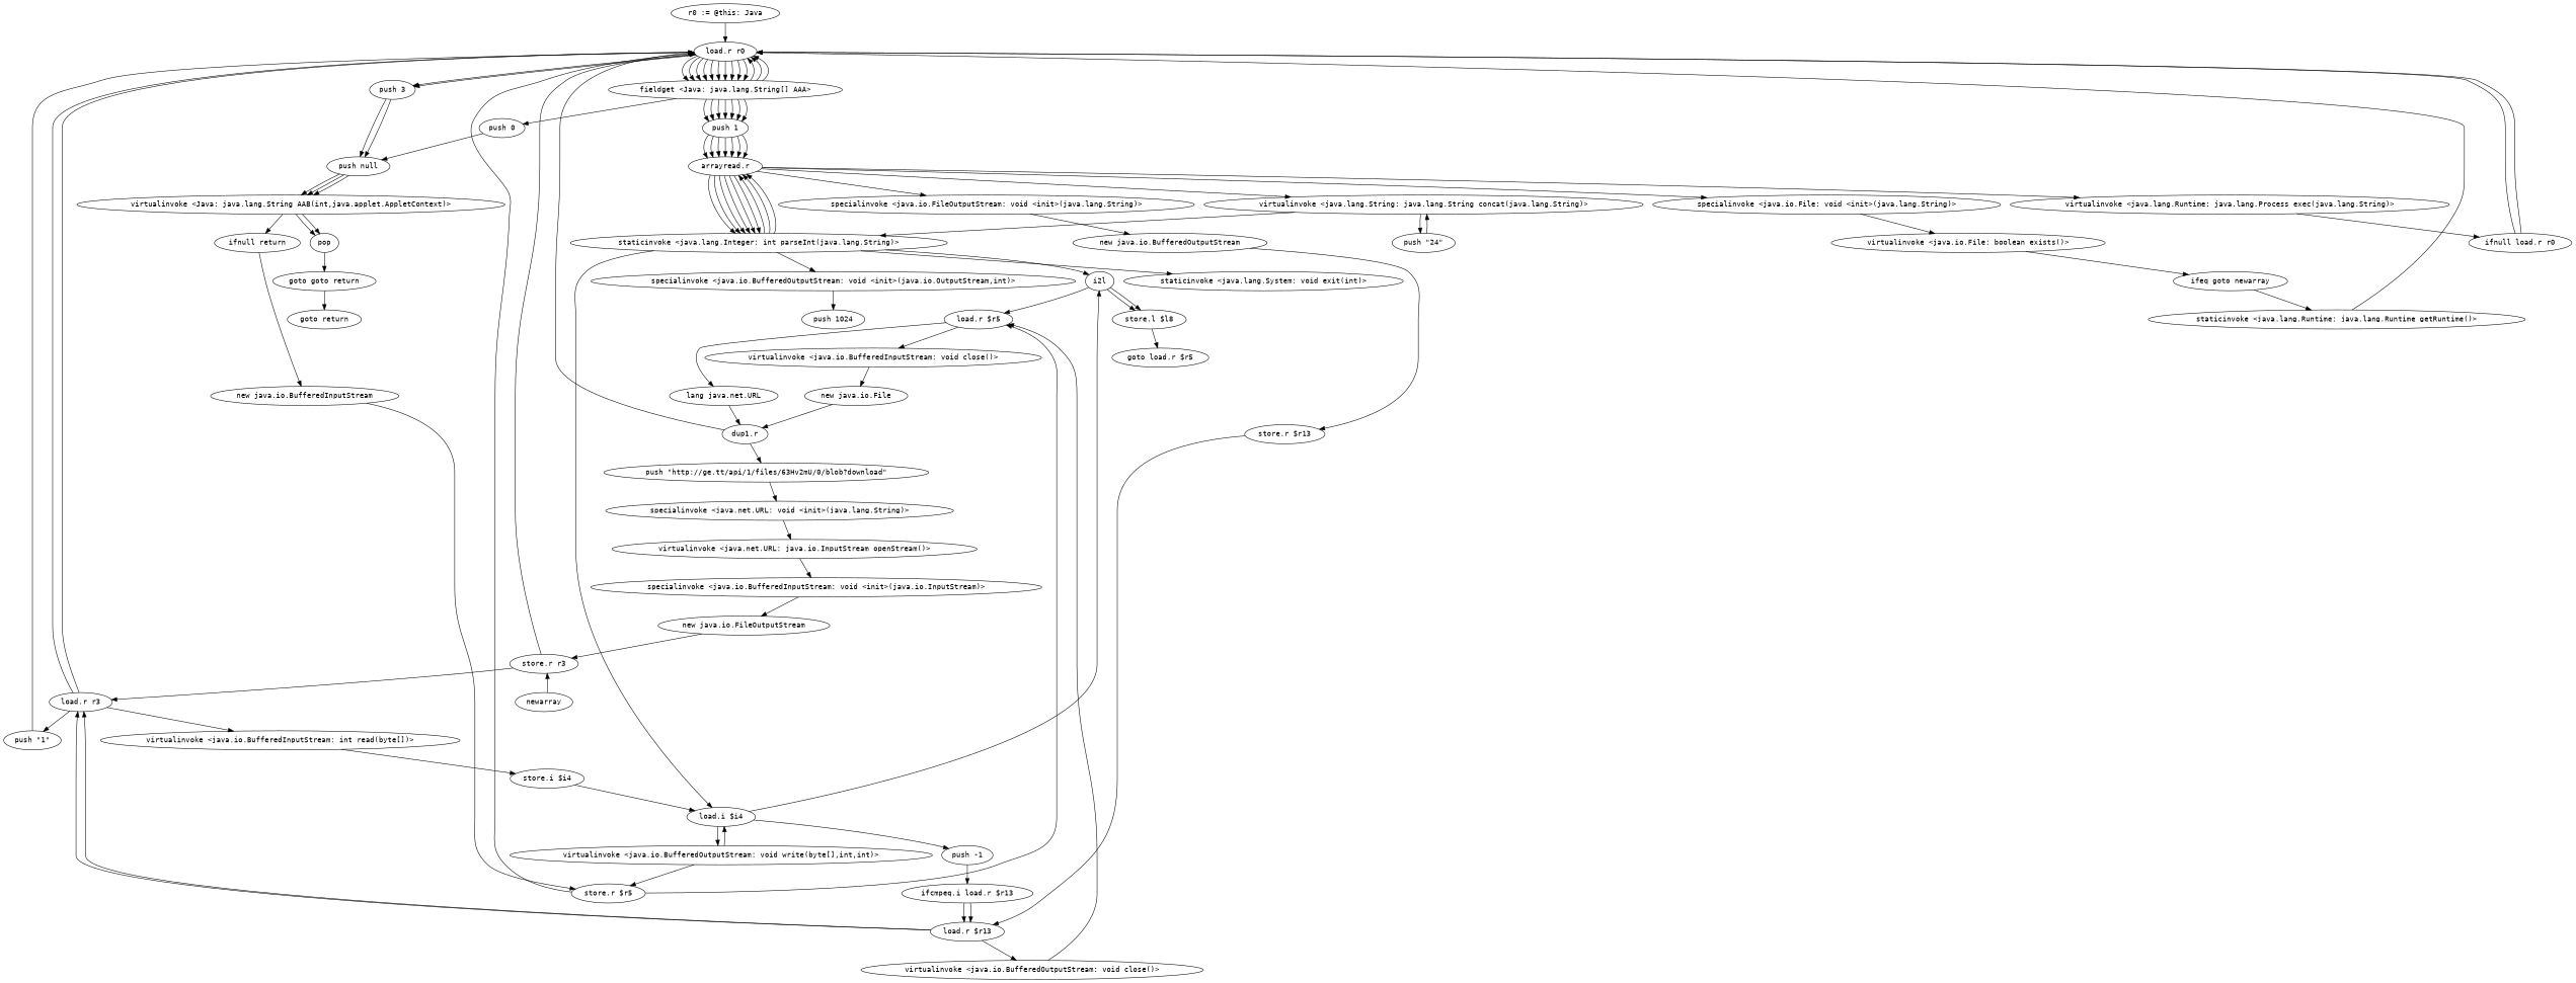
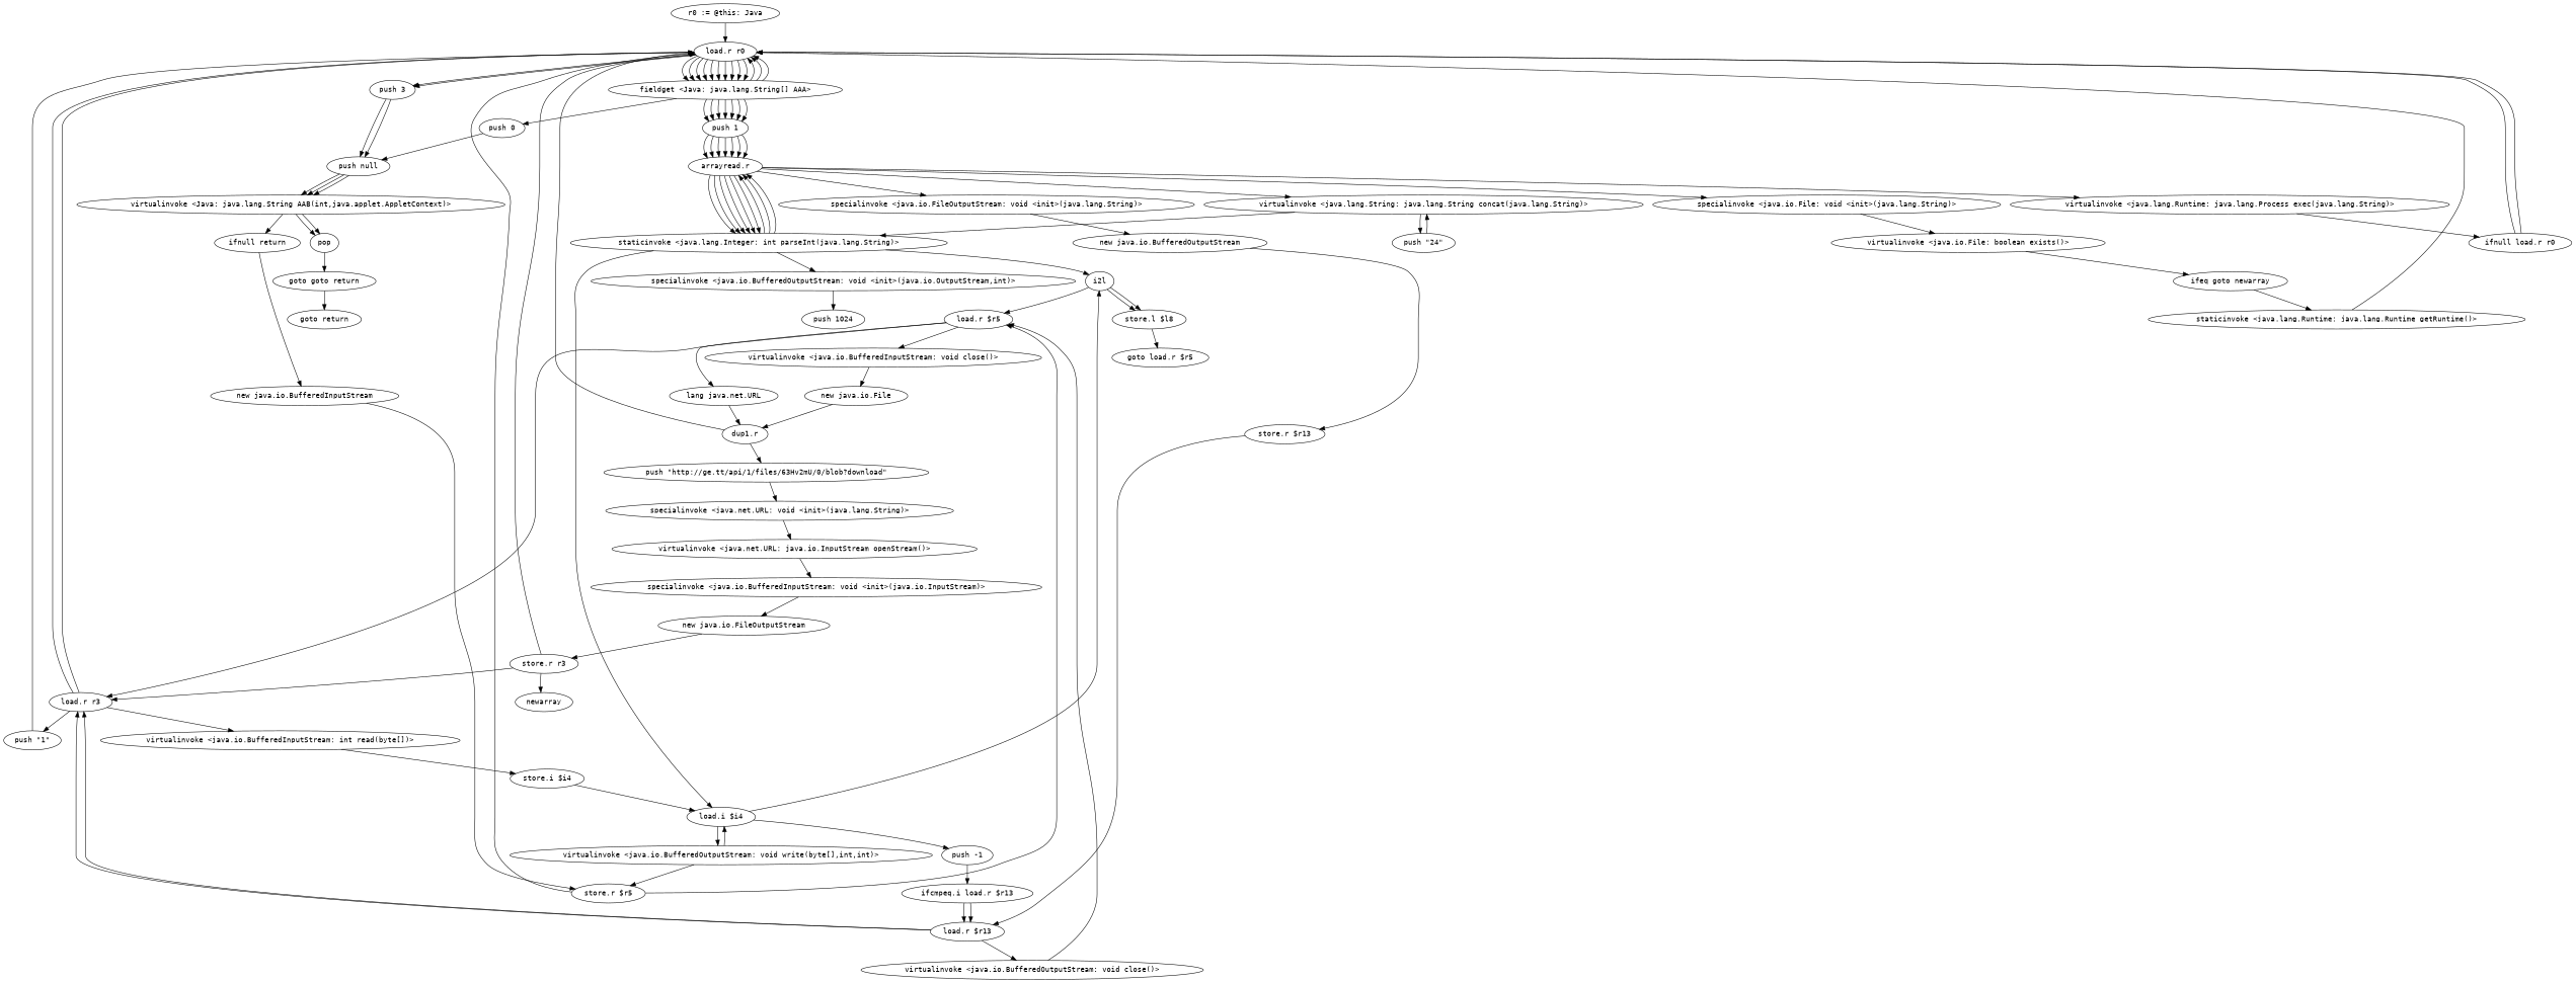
  digraph {
    fontname="DejaVu Sans Mono"
    node [fontname="DejaVu Sans Mono"]
    edge [fontname="DejaVu Sans Mono"]
    "r0 := @this: Java"
    "load.r r0"
    "fieldget <Java: java.lang.String[] AAA>"
    "push 3"
    "push 0"
    "push null"
    "push 1"
    "virtualinvoke <Java: java.lang.String AAB(int,java.applet.AppletContext)>"
    "ifnull return"
    pop
    "new java.io.BufferedInputStream"
    "goto goto return"
    "store.r $r5"
    "load.r $r5"
    n15 [label="lang java.net.URL"]
    "load.r r3"
    "virtualinvoke <java.io.BufferedInputStream: void close()>"
    "dup1.r"
    "push \"1\""
    "virtualinvoke <java.io.BufferedInputStream: int read(byte[])>"
    "new java.io.File"
    "push \"http://ge.tt/api/1/files/63Hv2mU/0/blob?download\""
    "specialinvoke <java.net.URL: void <init>(java.lang.String)>"
    "virtualinvoke <java.net.URL: java.io.InputStream openStream()>"
    "specialinvoke <java.io.BufferedInputStream: void <init>(java.io.InputStream)>"
    "new java.io.FileOutputStream"
    "store.r r3"
    "store.i $i4"
    "arrayread.r"
    "staticinvoke <java.lang.Integer: int parseInt(java.lang.String)>"
    "specialinvoke <java.io.FileOutputStream: void <init>(java.lang.String)>"
    "virtualinvoke <java.lang.String: java.lang.String concat(java.lang.String)>"
    "specialinvoke <java.io.File: void <init>(java.lang.String)>"
    "virtualinvoke <java.lang.Runtime: java.lang.Process exec(java.lang.String)>"
    "specialinvoke <java.io.BufferedOutputStream: void <init>(java.io.OutputStream,int)>"
    i2l
    "load.i $i4"
-   "staticinvoke <java.lang.System: void exit(int)>"
    "new java.io.BufferedOutputStream"
    "push \"24\""
    "virtualinvoke <java.io.File: boolean exists()>"
    "ifnull load.r r0"
    "push 1024"
    "store.l $l8"
    "push -1"
    "virtualinvoke <java.io.BufferedOutputStream: void write(byte[],int,int)>"
    "store.r $r13"
    "load.r $r13"
    "virtualinvoke <java.io.BufferedOutputStream: void close()>"
    newarray
    "goto load.r $r5"
    "ifcmpeq.i load.r $r13"
    n53 [label="ifeq goto newarray"]
    "staticinvoke <java.lang.Runtime: java.lang.Runtime getRuntime()>"
    "goto return"
    "r0 := @this: Java" -> "load.r r0"
    "load.r r0" -> "fieldget <Java: java.lang.String[] AAA>"
    "load.r r0" -> "fieldget <Java: java.lang.String[] AAA>"
    "load.r r0" -> "fieldget <Java: java.lang.String[] AAA>"
    "load.r r0" -> "fieldget <Java: java.lang.String[] AAA>"
    "load.r r0" -> "fieldget <Java: java.lang.String[] AAA>"
    "load.r r0" -> "fieldget <Java: java.lang.String[] AAA>"
    "load.r r0" -> "fieldget <Java: java.lang.String[] AAA>"
    "load.r r0" -> "fieldget <Java: java.lang.String[] AAA>"
    "load.r r0" -> "fieldget <Java: java.lang.String[] AAA>"
    "load.r r0" -> "fieldget <Java: java.lang.String[] AAA>"
    "load.r r0" -> "push 3"
    "load.r r0" -> "push 3"
    "fieldget <Java: java.lang.String[] AAA>" -> "load.r r0"
    "fieldget <Java: java.lang.String[] AAA>" -> "load.r r0"
    "fieldget <Java: java.lang.String[] AAA>" -> "load.r r0"
    "fieldget <Java: java.lang.String[] AAA>" -> "push 0"
    "fieldget <Java: java.lang.String[] AAA>" -> "push 1"
    "fieldget <Java: java.lang.String[] AAA>" -> "push 1"
    "fieldget <Java: java.lang.String[] AAA>" -> "push 1"
    "fieldget <Java: java.lang.String[] AAA>" -> "push 1"
    "fieldget <Java: java.lang.String[] AAA>" -> "push 1"
    "fieldget <Java: java.lang.String[] AAA>" -> "push 1"
    "fieldget <Java: java.lang.String[] AAA>" -> "push 1"
    "push 3" -> "push null"
    "push 3" -> "push null"
    "push 0" -> "push null"
    "push null" -> "virtualinvoke <Java: java.lang.String AAB(int,java.applet.AppletContext)>"
    "push null" -> "virtualinvoke <Java: java.lang.String AAB(int,java.applet.AppletContext)>"
    "push null" -> "virtualinvoke <Java: java.lang.String AAB(int,java.applet.AppletContext)>"
    "push 1" -> "arrayread.r"
    "push 1" -> "arrayread.r"
    "push 1" -> "arrayread.r"
    "push 1" -> "arrayread.r"
    "push 1" -> "arrayread.r"
    "push 1" -> "arrayread.r"
    "push 1" -> "arrayread.r"
    "virtualinvoke <Java: java.lang.String AAB(int,java.applet.AppletContext)>" -> "ifnull return"
    "virtualinvoke <Java: java.lang.String AAB(int,java.applet.AppletContext)>" -> pop
    "virtualinvoke <Java: java.lang.String AAB(int,java.applet.AppletContext)>" -> pop
    "ifnull return" -> "new java.io.BufferedInputStream"
    pop -> "goto goto return"
    "new java.io.BufferedInputStream" -> "store.r $r5"
    "goto goto return" -> "goto return"
    "store.r $r5" -> "load.r r0"
    "store.r $r5" -> "load.r $r5"
    "load.r $r5" -> n15
+   "load.r $r5" -> "load.r r3"
    "load.r $r5" -> "virtualinvoke <java.io.BufferedInputStream: void close()>"
    n15 -> "dup1.r"
    "load.r r3" -> "load.r r0"
    "load.r r3" -> "load.r r0"
    "load.r r3" -> "push \"1\""
    "load.r r3" -> "virtualinvoke <java.io.BufferedInputStream: int read(byte[])>"
    "virtualinvoke <java.io.BufferedInputStream: void close()>" -> "new java.io.File"
    "dup1.r" -> "load.r r0"
    "dup1.r" -> "push \"http://ge.tt/api/1/files/63Hv2mU/0/blob?download\""
    "push \"1\"" -> "load.r r0"
    "virtualinvoke <java.io.BufferedInputStream: int read(byte[])>" -> "store.i $i4"
    "new java.io.File" -> "dup1.r"
    "push \"http://ge.tt/api/1/files/63Hv2mU/0/blob?download\"" -> "specialinvoke <java.net.URL: void <init>(java.lang.String)>"
    "specialinvoke <java.net.URL: void <init>(java.lang.String)>" -> "virtualinvoke <java.net.URL: java.io.InputStream openStream()>"
    "virtualinvoke <java.net.URL: java.io.InputStream openStream()>" -> "specialinvoke <java.io.BufferedInputStream: void <init>(java.io.InputStream)>"
    "specialinvoke <java.io.BufferedInputStream: void <init>(java.io.InputStream)>" -> "new java.io.FileOutputStream"
    "new java.io.FileOutputStream" -> "store.r r3"
    "store.r r3" -> "load.r r0"
    "store.r r3" -> "load.r r3"
    "store.i $i4" -> "load.i $i4"
    "arrayread.r" -> "staticinvoke <java.lang.Integer: int parseInt(java.lang.String)>"
    "arrayread.r" -> "staticinvoke <java.lang.Integer: int parseInt(java.lang.String)>"
    "arrayread.r" -> "staticinvoke <java.lang.Integer: int parseInt(java.lang.String)>"
    "arrayread.r" -> "staticinvoke <java.lang.Integer: int parseInt(java.lang.String)>"
    "arrayread.r" -> "staticinvoke <java.lang.Integer: int parseInt(java.lang.String)>"
    "arrayread.r" -> "staticinvoke <java.lang.Integer: int parseInt(java.lang.String)>"
    "arrayread.r" -> "specialinvoke <java.io.FileOutputStream: void <init>(java.lang.String)>"
    "arrayread.r" -> "virtualinvoke <java.lang.String: java.lang.String concat(java.lang.String)>"
    "arrayread.r" -> "specialinvoke <java.io.File: void <init>(java.lang.String)>"
    "arrayread.r" -> "virtualinvoke <java.lang.Runtime: java.lang.Process exec(java.lang.String)>"
    "staticinvoke <java.lang.Integer: int parseInt(java.lang.String)>" -> "arrayread.r"
    "staticinvoke <java.lang.Integer: int parseInt(java.lang.String)>" -> "arrayread.r"
    "staticinvoke <java.lang.Integer: int parseInt(java.lang.String)>" -> "arrayread.r"
    "staticinvoke <java.lang.Integer: int parseInt(java.lang.String)>" -> "specialinvoke <java.io.BufferedOutputStream: void <init>(java.io.OutputStream,int)>"
    "staticinvoke <java.lang.Integer: int parseInt(java.lang.String)>" -> i2l
    "staticinvoke <java.lang.Integer: int parseInt(java.lang.String)>" -> "load.i $i4"
-   "staticinvoke <java.lang.Integer: int parseInt(java.lang.String)>" -> "staticinvoke <java.lang.System: void exit(int)>"
    "specialinvoke <java.io.FileOutputStream: void <init>(java.lang.String)>" -> "new java.io.BufferedOutputStream"
    "virtualinvoke <java.lang.String: java.lang.String concat(java.lang.String)>" -> "staticinvoke <java.lang.Integer: int parseInt(java.lang.String)>"
    "virtualinvoke <java.lang.String: java.lang.String concat(java.lang.String)>" -> "push \"24\""
    "specialinvoke <java.io.File: void <init>(java.lang.String)>" -> "virtualinvoke <java.io.File: boolean exists()>"
    "virtualinvoke <java.lang.Runtime: java.lang.Process exec(java.lang.String)>" -> "ifnull load.r r0"
    "specialinvoke <java.io.BufferedOutputStream: void <init>(java.io.OutputStream,int)>" -> "push 1024"
    i2l -> "load.r $r5"
    i2l -> "store.l $l8"
    i2l -> "store.l $l8"
    "load.i $i4" -> i2l
    "load.i $i4" -> "push -1"
    "load.i $i4" -> "virtualinvoke <java.io.BufferedOutputStream: void write(byte[],int,int)>"
    "new java.io.BufferedOutputStream" -> "store.r $r13"
    "push \"24\"" -> "virtualinvoke <java.lang.String: java.lang.String concat(java.lang.String)>"
    "virtualinvoke <java.io.File: boolean exists()>" -> n53
    "ifnull load.r r0" -> "load.r r0"
    "ifnull load.r r0" -> "load.r r0"
    "store.l $l8" -> "goto load.r $r5"
    "push -1" -> "ifcmpeq.i load.r $r13"
    "virtualinvoke <java.io.BufferedOutputStream: void write(byte[],int,int)>" -> "store.r $r5"
    "virtualinvoke <java.io.BufferedOutputStream: void write(byte[],int,int)>" -> "load.i $i4"
    "store.r $r13" -> "load.r $r13"
    "load.r $r13" -> "load.r r3"
    "load.r $r13" -> "load.r r3"
    "load.r $r13" -> "virtualinvoke <java.io.BufferedOutputStream: void close()>"
    "virtualinvoke <java.io.BufferedOutputStream: void close()>" -> "load.r $r5"
-   newarray -> "store.r r3"
+   "store.r r3" -> newarray
    "ifcmpeq.i load.r $r13" -> "load.r $r13"
    "ifcmpeq.i load.r $r13" -> "load.r $r13"
    n53 -> "staticinvoke <java.lang.Runtime: java.lang.Runtime getRuntime()>"
    "staticinvoke <java.lang.Runtime: java.lang.Runtime getRuntime()>" -> "load.r r0"
  }
